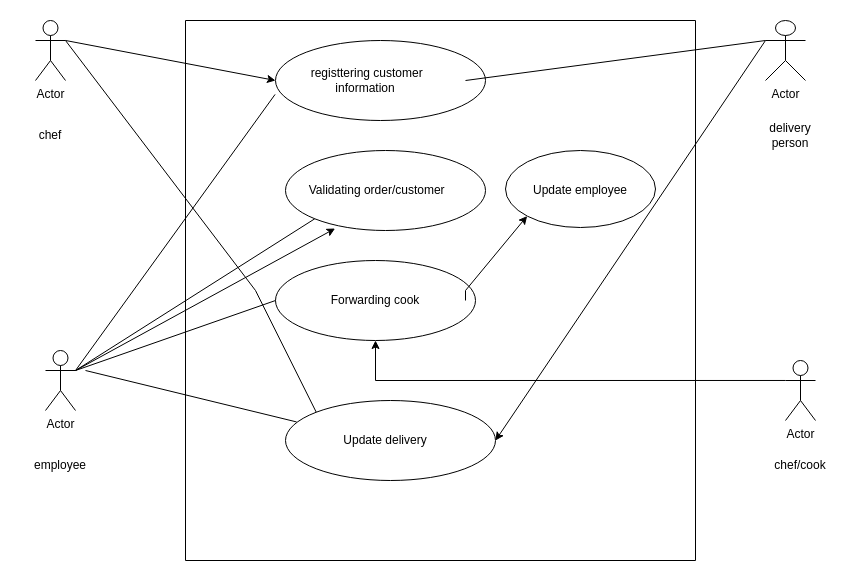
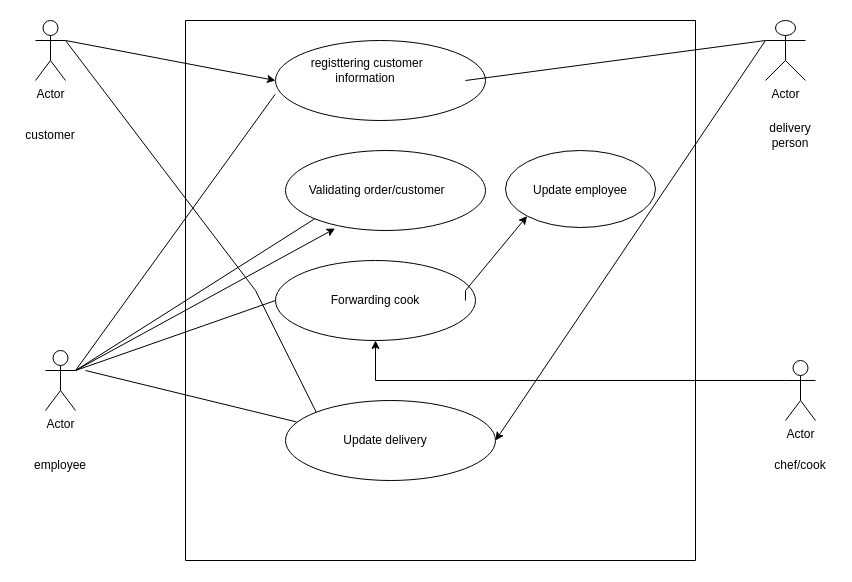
  <mxCell id="0" />
  <mxCell id="1" parent="0" />
  <mxCell id="2" value="" style="swimlane;startSize=0;" parent="1" vertex="1"><mxGeometry x="185" y="20" width="510" height="540" as="geometry" /></mxCell>
  <mxCell id="3" value="" style="ellipse;whiteSpace=wrap;html=1;" parent="2" vertex="1"><mxGeometry x="90" y="20" width="210" height="80" as="geometry" /></mxCell>
  <mxCell id="4" value="" style="ellipse;whiteSpace=wrap;html=1;" parent="2" vertex="1"><mxGeometry x="100" y="130" width="200" height="80" as="geometry" /></mxCell>
  <mxCell id="5" value="" style="ellipse;whiteSpace=wrap;html=1;" parent="2" vertex="1"><mxGeometry x="90" y="240" width="200" height="80" as="geometry" /></mxCell>
  <mxCell id="6" value="" style="ellipse;whiteSpace=wrap;html=1;" parent="2" vertex="1"><mxGeometry x="320" y="130" width="150" height="77" as="geometry" /></mxCell>
  <mxCell id="7" value="" style="ellipse;whiteSpace=wrap;html=1;" parent="2" vertex="1"><mxGeometry x="100" y="380" width="210" height="80" as="geometry" /></mxCell>
- <mxCell id="8" value="&amp;nbsp;registtering customer information" style="text;html=1;strokeColor=none;fillColor=none;align=center;verticalAlign=middle;whiteSpace=wrap;rounded=0;" parent="2" vertex="1"><mxGeometry x="100" y="45" width="160" height="30" as="geometry" /></mxCell>
+ <mxCell id="8" value="&amp;nbsp;registtering customer information" style="text;html=1;strokeColor=none;fillColor=none;align=center;verticalAlign=middle;whiteSpace=wrap;rounded=0;" parent="2" vertex="1"><mxGeometry x="100" y="35" width="160" height="30" as="geometry" /></mxCell>
  <mxCell id="9" value="&amp;nbsp;Validating order/customer" style="text;html=1;strokeColor=none;fillColor=none;align=center;verticalAlign=middle;whiteSpace=wrap;rounded=0;" parent="2" vertex="1"><mxGeometry x="115" y="155" width="150" height="30" as="geometry" /></mxCell>
  <mxCell id="10" value="Forwarding cook" style="text;html=1;strokeColor=none;fillColor=none;align=center;verticalAlign=middle;whiteSpace=wrap;rounded=0;" parent="2" vertex="1"><mxGeometry x="110" y="265" width="160" height="30" as="geometry" /></mxCell>
  <mxCell id="11" value="Update employee" style="text;html=1;strokeColor=none;fillColor=none;align=center;verticalAlign=middle;whiteSpace=wrap;rounded=0;" parent="2" vertex="1"><mxGeometry x="320" y="154.5" width="150" height="30" as="geometry" /></mxCell>
  <mxCell id="12" value="Update delivery" style="text;html=1;strokeColor=none;fillColor=none;align=center;verticalAlign=middle;whiteSpace=wrap;rounded=0;" parent="2" vertex="1"><mxGeometry x="135" y="405" width="130" height="30" as="geometry" /></mxCell>
  <mxCell id="13" value="" style="endArrow=none;html=1;rounded=0;entryX=0;entryY=0.5;entryDx=0;entryDy=0;exitX=0;exitY=1;exitDx=0;exitDy=0;" parent="2" source="4" target="5" edge="1"><mxGeometry width="50" height="50" relative="1" as="geometry"><mxPoint x="80" y="270" as="sourcePoint" /><mxPoint x="90" y="270" as="targetPoint" /><Array as="points"><mxPoint x="-110" y="350" /></Array></mxGeometry></mxCell>
  <mxCell id="14" value="delivery person" style="text;html=1;strokeColor=none;fillColor=none;align=center;verticalAlign=middle;whiteSpace=wrap;rounded=0;" parent="1" vertex="1"><mxGeometry x="760" y="120" width="60" height="30" as="geometry" /></mxCell>
  <mxCell id="15" value="Actor" style="shape=umlActor;verticalLabelPosition=bottom;verticalAlign=top;html=1;outlineConnect=0;" parent="1" vertex="1"><mxGeometry x="35" y="20" width="30" height="60" as="geometry" /></mxCell>
  <mxCell id="16" value="Actor" style="shape=umlActor;verticalLabelPosition=bottom;verticalAlign=top;html=1;outlineConnect=0;" parent="1" vertex="1"><mxGeometry x="765" y="20" width="40" height="60" as="geometry" /></mxCell>
  <mxCell id="17" style="edgeStyle=orthogonalEdgeStyle;rounded=0;orthogonalLoop=1;jettySize=auto;html=1;exitX=1;exitY=0.333;exitDx=0;exitDy=0;exitPerimeter=0;" parent="1" source="18" edge="1"><mxGeometry relative="1" as="geometry"><mxPoint x="75" y="370" as="targetPoint" /></mxGeometry></mxCell>
  <mxCell id="18" value="Actor" style="shape=umlActor;verticalLabelPosition=bottom;verticalAlign=top;html=1;outlineConnect=0;" parent="1" vertex="1"><mxGeometry x="45" y="350" width="30" height="60" as="geometry" /></mxCell>
  <mxCell id="19" style="edgeStyle=orthogonalEdgeStyle;rounded=0;orthogonalLoop=1;jettySize=auto;html=1;exitX=0;exitY=0.333;exitDx=0;exitDy=0;exitPerimeter=0;" parent="1" source="20" target="5" edge="1"><mxGeometry relative="1" as="geometry" /></mxCell>
  <mxCell id="20" value="Actor" style="shape=umlActor;verticalLabelPosition=bottom;verticalAlign=top;html=1;outlineConnect=0;" parent="1" vertex="1"><mxGeometry x="785" y="360" width="30" height="60" as="geometry" /></mxCell>
- <mxCell id="21" value="chef" style="text;html=1;strokeColor=none;fillColor=none;align=center;verticalAlign=middle;whiteSpace=wrap;rounded=0;" parent="1" vertex="1"><mxGeometry x="20" y="120" width="60" height="30" as="geometry" /></mxCell>
+ <mxCell id="21" value="customer" style="text;html=1;strokeColor=none;fillColor=none;align=center;verticalAlign=middle;whiteSpace=wrap;rounded=0;" parent="1" vertex="1"><mxGeometry x="20" y="120" width="60" height="30" as="geometry" /></mxCell>
  <mxCell id="22" value="employee" style="text;html=1;strokeColor=none;fillColor=none;align=center;verticalAlign=middle;whiteSpace=wrap;rounded=0;" parent="1" vertex="1"><mxGeometry x="30" y="450" width="60" height="30" as="geometry" /></mxCell>
  <mxCell id="23" value="chef/cook" style="text;html=1;strokeColor=none;fillColor=none;align=center;verticalAlign=middle;whiteSpace=wrap;rounded=0;" parent="1" vertex="1"><mxGeometry x="770" y="450" width="60" height="30" as="geometry" /></mxCell>
  <mxCell id="24" value="" style="endArrow=classic;html=1;rounded=0;entryX=0;entryY=1;entryDx=0;entryDy=0;" parent="1" target="6" edge="1"><mxGeometry width="50" height="50" relative="1" as="geometry"><mxPoint x="465" y="300" as="sourcePoint" /><mxPoint x="515" y="250" as="targetPoint" /><Array as="points"><mxPoint x="465" y="290" /></Array></mxGeometry></mxCell>
  <mxCell id="25" value="" style="endArrow=classic;html=1;rounded=0;exitX=1;exitY=0.333;exitDx=0;exitDy=0;exitPerimeter=0;entryX=0;entryY=0.5;entryDx=0;entryDy=0;" parent="1" source="15" target="3" edge="1"><mxGeometry width="50" height="50" relative="1" as="geometry"><mxPoint x="465" y="300" as="sourcePoint" /><mxPoint x="515" y="250" as="targetPoint" /></mxGeometry></mxCell>
  <mxCell id="26" value="" style="endArrow=none;html=1;rounded=0;entryX=-0.002;entryY=0.674;entryDx=0;entryDy=0;entryPerimeter=0;" parent="1" target="3" edge="1"><mxGeometry width="50" height="50" relative="1" as="geometry"><mxPoint x="75" y="370" as="sourcePoint" /><mxPoint x="515" y="250" as="targetPoint" /></mxGeometry></mxCell>
  <mxCell id="27" value="" style="endArrow=classic;html=1;rounded=0;entryX=0.248;entryY=0.975;entryDx=0;entryDy=0;entryPerimeter=0;" parent="1" target="4" edge="1"><mxGeometry width="50" height="50" relative="1" as="geometry"><mxPoint x="75" y="370" as="sourcePoint" /><mxPoint x="355" y="260" as="targetPoint" /></mxGeometry></mxCell>
  <mxCell id="28" value="" style="endArrow=classic;html=1;rounded=0;exitX=0;exitY=0.333;exitDx=0;exitDy=0;exitPerimeter=0;entryX=1;entryY=0.5;entryDx=0;entryDy=0;" parent="1" source="16" target="7" edge="1"><mxGeometry width="50" height="50" relative="1" as="geometry"><mxPoint x="375" y="340" as="sourcePoint" /><mxPoint x="425" y="290" as="targetPoint" /></mxGeometry></mxCell>
  <mxCell id="29" value="" style="endArrow=none;html=1;rounded=0;entryX=0;entryY=0;entryDx=0;entryDy=0;" parent="1" target="7" edge="1"><mxGeometry width="50" height="50" relative="1" as="geometry"><mxPoint x="65" y="40" as="sourcePoint" /><mxPoint x="305" y="340" as="targetPoint" /><Array as="points"><mxPoint x="255" y="290" /></Array></mxGeometry></mxCell>
  <mxCell id="30" value="" style="endArrow=none;html=1;rounded=0;entryX=0.053;entryY=0.268;entryDx=0;entryDy=0;entryPerimeter=0;" parent="1" target="7" edge="1"><mxGeometry width="50" height="50" relative="1" as="geometry"><mxPoint x="85" y="370" as="sourcePoint" /><mxPoint x="435" y="270" as="targetPoint" /></mxGeometry></mxCell>
  <mxCell id="31" value="" style="endArrow=none;html=1;rounded=0;" parent="1" edge="1"><mxGeometry width="50" height="50" relative="1" as="geometry"><mxPoint x="465" y="80" as="sourcePoint" /><mxPoint x="765" y="40" as="targetPoint" /></mxGeometry></mxCell>
